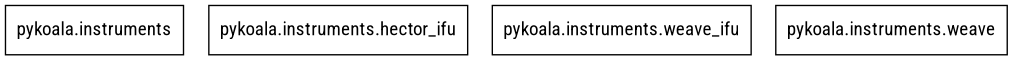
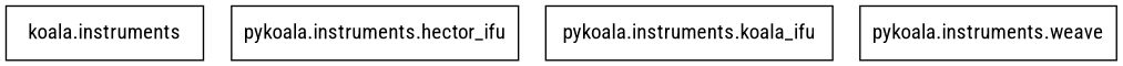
  digraph {
    rankdir=BT
    fontname="Roboto Condensed"
    node [color=black shape=box style=solid fontname="Roboto Condensed"]
-   n1 [label="pykoala.instruments"]
+   n1 [label="koala.instruments"]
    n2 [label="pykoala.instruments.hector_ifu"]
-   n3 [label="pykoala.instruments.weave_ifu"]
+   n3 [label="pykoala.instruments.koala_ifu"]
    n4 [label="pykoala.instruments.weave"]
  }
